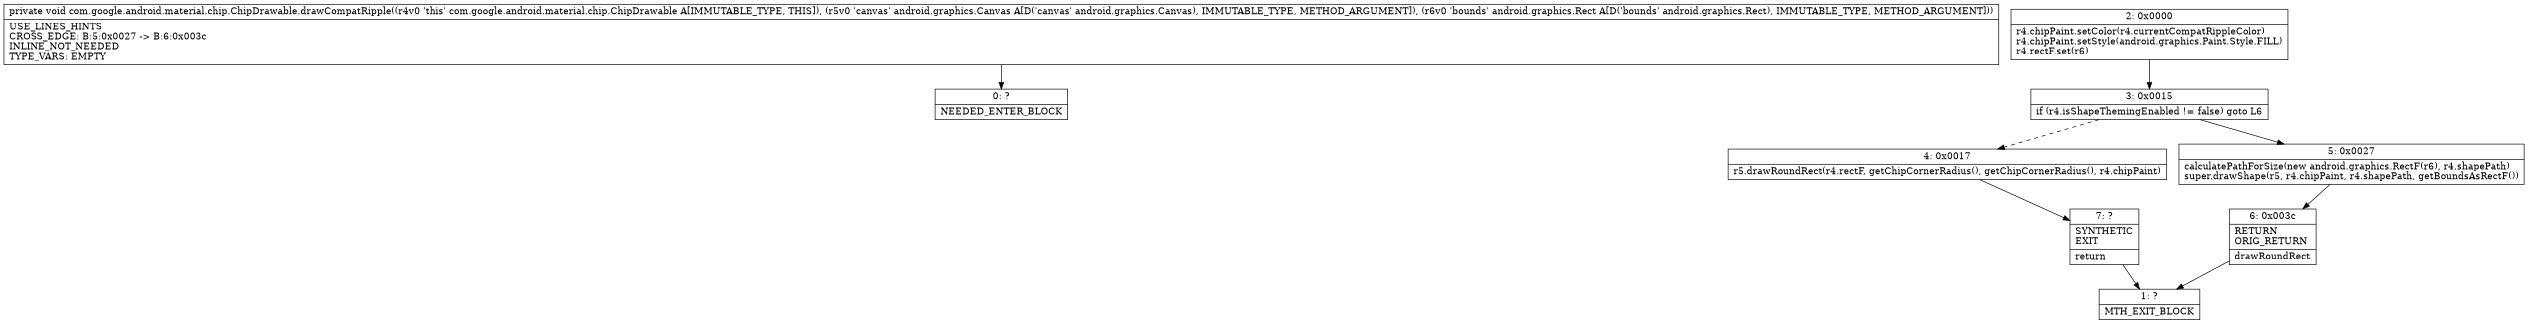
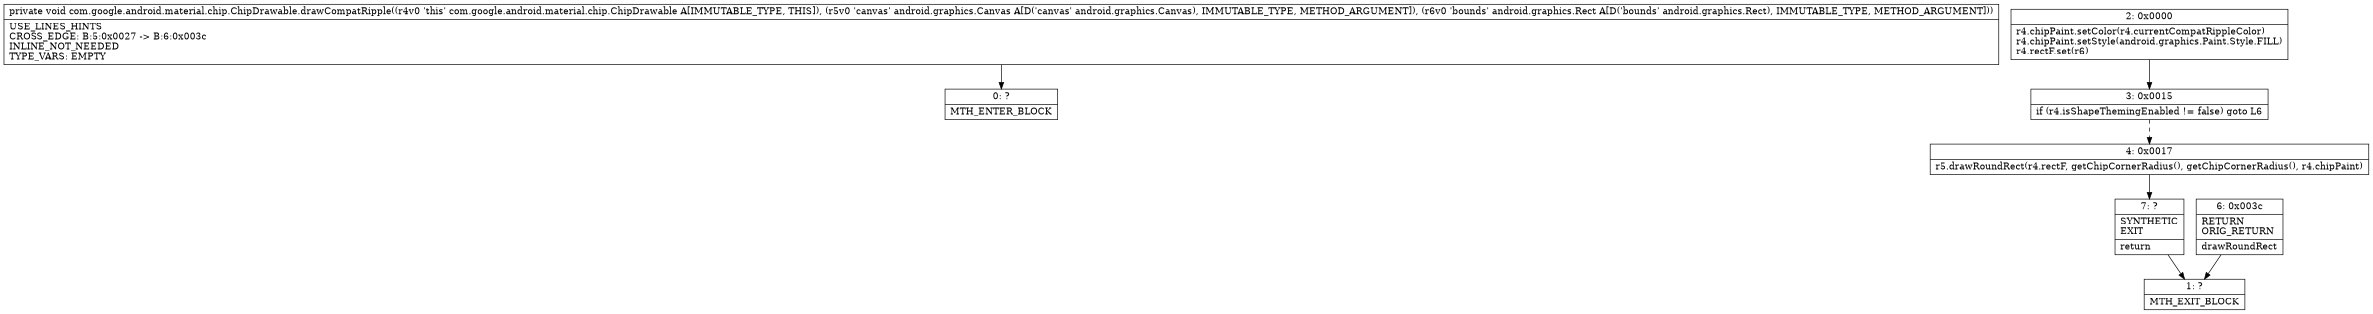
  digraph {
    node [shape=record]
-   n1 [label="{0\:\ ?|NEEDED_ENTER_BLOCK\l}"]
+   n1 [label="{0\:\ ?|MTH_ENTER_BLOCK\l}"]
    n2 [label="{2\:\ 0x0000|r4.chipPaint.setColor(r4.currentCompatRippleColor)\lr4.chipPaint.setStyle(android.graphics.Paint.Style.FILL)\lr4.rectF.set(r6)\l}"]
    n3 [label="{3\:\ 0x0015|if (r4.isShapeThemingEnabled != false) goto L6\l}"]
    n4 [label="{4\:\ 0x0017|r5.drawRoundRect(r4.rectF, getChipCornerRadius(), getChipCornerRadius(), r4.chipPaint)\l}"]
-   n5 [label="{5\:\ 0x0027|calculatePathForSize(new android.graphics.RectF(r6), r4.shapePath)\lsuper.drawShape(r5, r4.chipPaint, r4.shapePath, getBoundsAsRectF())\l}"]
    n6 [label="{7\:\ ?|SYNTHETIC\lEXIT\l|return\l}"]
    n7 [label="{6\:\ 0x003c|RETURN\lORIG_RETURN\l|drawRoundRect\l}"]
    n8 [label="{1\:\ ?|MTH_EXIT_BLOCK\l}"]
    n9 [label="{private void com.google.android.material.chip.ChipDrawable.drawCompatRipple((r4v0 'this' com.google.android.material.chip.ChipDrawable A[IMMUTABLE_TYPE, THIS]), (r5v0 'canvas' android.graphics.Canvas A[D('canvas' android.graphics.Canvas), IMMUTABLE_TYPE, METHOD_ARGUMENT]), (r6v0 'bounds' android.graphics.Rect A[D('bounds' android.graphics.Rect), IMMUTABLE_TYPE, METHOD_ARGUMENT]))  | USE_LINES_HINTS\lCROSS_EDGE: B:5:0x0027 \-\> B:6:0x003c\lINLINE_NOT_NEEDED\lTYPE_VARS: EMPTY\l}"]
    n2 -> n3
    n3 -> n4 [style=dashed]
-   n3 -> n5
    n4 -> n6
-   n5 -> n7
    n6 -> n8
    n7 -> n8
    n9 -> n1
  }
